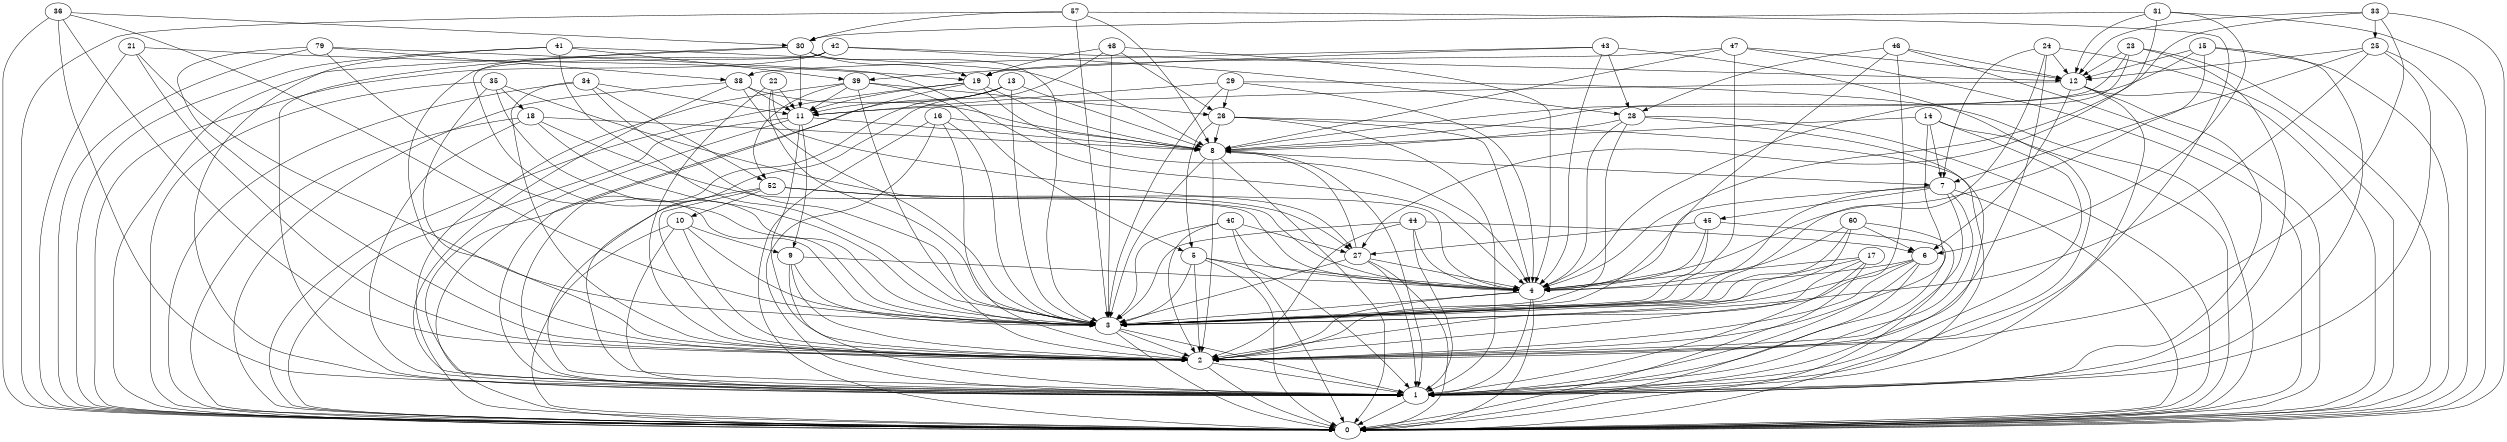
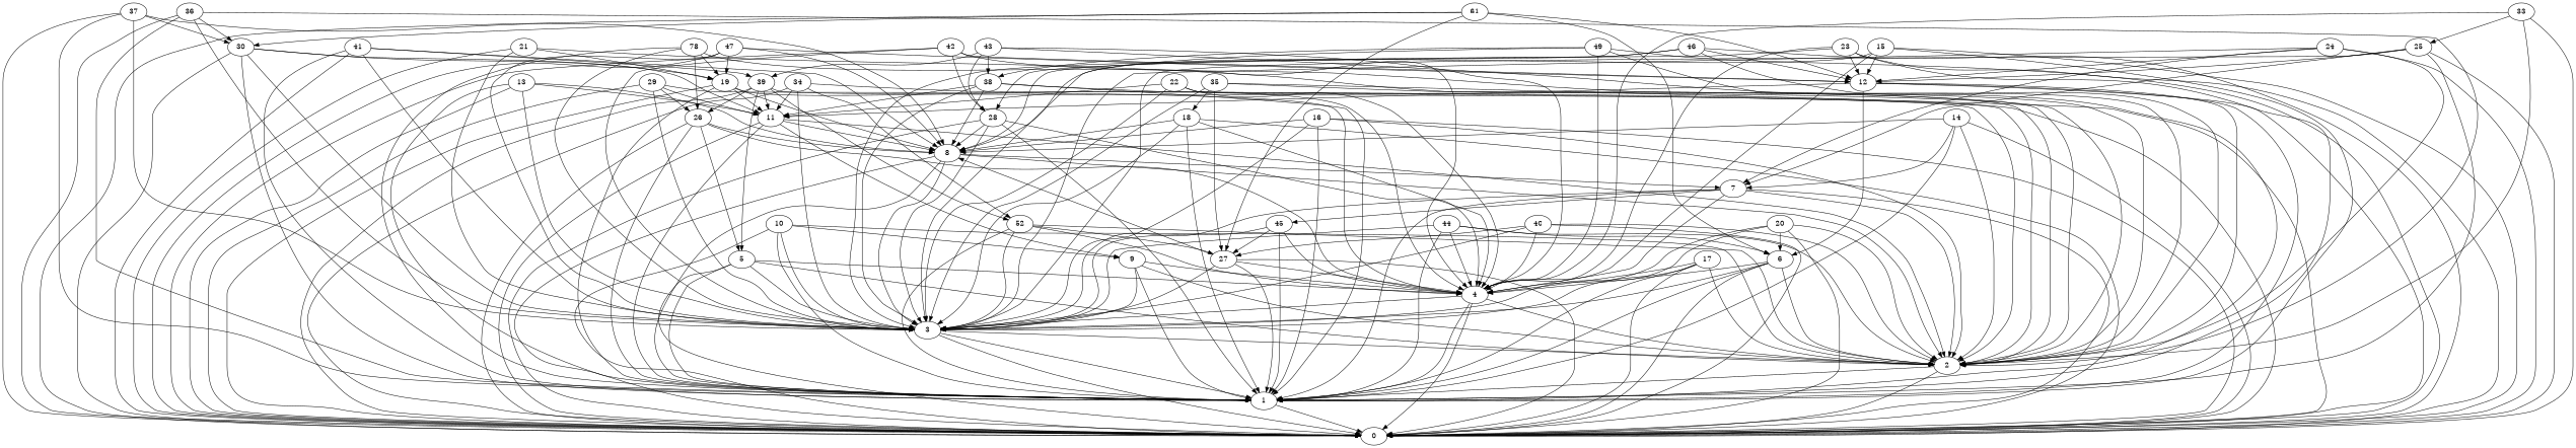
  digraph {
    1
    0
    2
    3
    4
    5
    6
    7
    45
    8
    9
    10
    11
    12
    13
    14
    15
    16
    17
    18
    19
-   20 [label=60]
+   20
    21
    22
    23
    24
    25
    26
    27
    28
    29
    30
-   31
+   31 [label=61]
    n34 [label=52]
    33
    34
    35
    36
-   37 [label=57]
+   37
    38
    39
    40
    41
    42
    43
    44
    46
    47
-   48
-   49 [label=79]
+   48 [label=78]
+   49
    1 -> 0
    2 -> 1
    2 -> 0
    3 -> 1
    3 -> 0
    3 -> 2
    4 -> 1
    4 -> 0
    4 -> 2
    4 -> 3
    5 -> 1
    5 -> 0
    5 -> 2
    5 -> 3
    5 -> 4
    6 -> 1
    6 -> 0
    6 -> 2
    6 -> 3
    6 -> 4
    7 -> 1
    7 -> 0
    7 -> 2
    7 -> 3
    7 -> 4
    7 -> 45
    45 -> 1
    45 -> 3
    45 -> 4
    45 -> 27
    8 -> 1
    8 -> 0
    8 -> 2
    8 -> 3
    8 -> 7
    9 -> 1
    9 -> 2
    9 -> 3
    9 -> 4
    10 -> 1
    10 -> 0
    10 -> 2
    10 -> 3
    10 -> 9
    11 -> 1
    11 -> 0
    11 -> 2
    11 -> 8
    11 -> 9
    12 -> 1
    12 -> 0
    12 -> 2
    12 -> 6
    12 -> 11
    13 -> 1
    13 -> 0
    13 -> 3
    13 -> 8
    13 -> 11
    14 -> 1
    14 -> 0
    14 -> 2
    14 -> 7
    14 -> 8
    15 -> 1
    15 -> 0
    15 -> 4
    15 -> 8
    15 -> 12
    16 -> 1
    16 -> 0
    16 -> 2
    16 -> 3
    16 -> 8
    17 -> 1
    17 -> 0
    17 -> 2
    17 -> 3
    17 -> 4
    18 -> 1
    18 -> 0
    18 -> 3
    18 -> 4
    18 -> 8
    19 -> 1
    19 -> 0
    19 -> 4
    19 -> 8
    19 -> 11
    20 -> 0
    20 -> 2
    20 -> 3
    20 -> 4
    20 -> 6
    21 -> 0
    21 -> 2
    21 -> 3
    21 -> 19
    22 -> 2
    22 -> 3
    22 -> 4
    22 -> 11
    23 -> 1
    23 -> 0
    23 -> 4
    23 -> 8
    23 -> 12
    24 -> 0
    24 -> 2
    24 -> 3
    24 -> 7
    24 -> 12
    25 -> 1
    25 -> 0
    25 -> 3
    25 -> 7
    25 -> 12
    26 -> 1
    26 -> 0
    26 -> 4
    26 -> 5
    26 -> 8
    27 -> 1
    27 -> 0
    27 -> 3
    27 -> 4
    27 -> 8
    28 -> 1
    28 -> 0
    28 -> 3
    28 -> 4
    28 -> 8
    29 -> 0
    29 -> 3
    29 -> 4
    29 -> 11
    29 -> 26
    30 -> 1
    30 -> 0
    30 -> 3
    30 -> 11
    30 -> 19
    31 -> 0
    31 -> 6
    31 -> 12
    31 -> 27
    31 -> 30
    n34 -> 1
    n34 -> 2
-   n34 -> 10
+   n34 -> 3
    n34 -> 4
    n34 -> 27
    33 -> 0
    33 -> 2
    33 -> 4
-   33 -> 12
    33 -> 25
    34 -> 0
    34 -> 2
    34 -> 3
    34 -> 11
    34 -> n34
    35 -> 0
    35 -> 2
    35 -> 3
    35 -> 18
    35 -> 27
    36 -> 1
    36 -> 0
    36 -> 2
    36 -> 3
    36 -> 30
    37 -> 1
    37 -> 0
    37 -> 3
    37 -> 8
    37 -> 30
    38 -> 1
    38 -> 0
    38 -> 3
    38 -> 8
    38 -> 11
    39 -> 0
    39 -> 2
    39 -> 5
    39 -> 11
    39 -> 26
    39 -> n34
    40 -> 0
    40 -> 2
    40 -> 3
    40 -> 4
    40 -> 27
    41 -> 1
    41 -> 0
    41 -> 3
    41 -> 8
    41 -> 39
    42 -> 0
    42 -> 2
    42 -> 3
    42 -> 12
    42 -> 28
    43 -> 1
    43 -> 4
    43 -> 28
    43 -> 38
    43 -> 39
    44 -> 1
    44 -> 2
    44 -> 3
    44 -> 4
    44 -> 6
    46 -> 0
    46 -> 2
    46 -> 3
    46 -> 12
    46 -> 28
    47 -> 0
    47 -> 3
    47 -> 8
    47 -> 12
    47 -> 19
    48 -> 1
    48 -> 3
    48 -> 4
    48 -> 19
    48 -> 26
    49 -> 0
    49 -> 2
    49 -> 3
    49 -> 4
    49 -> 38
  }
